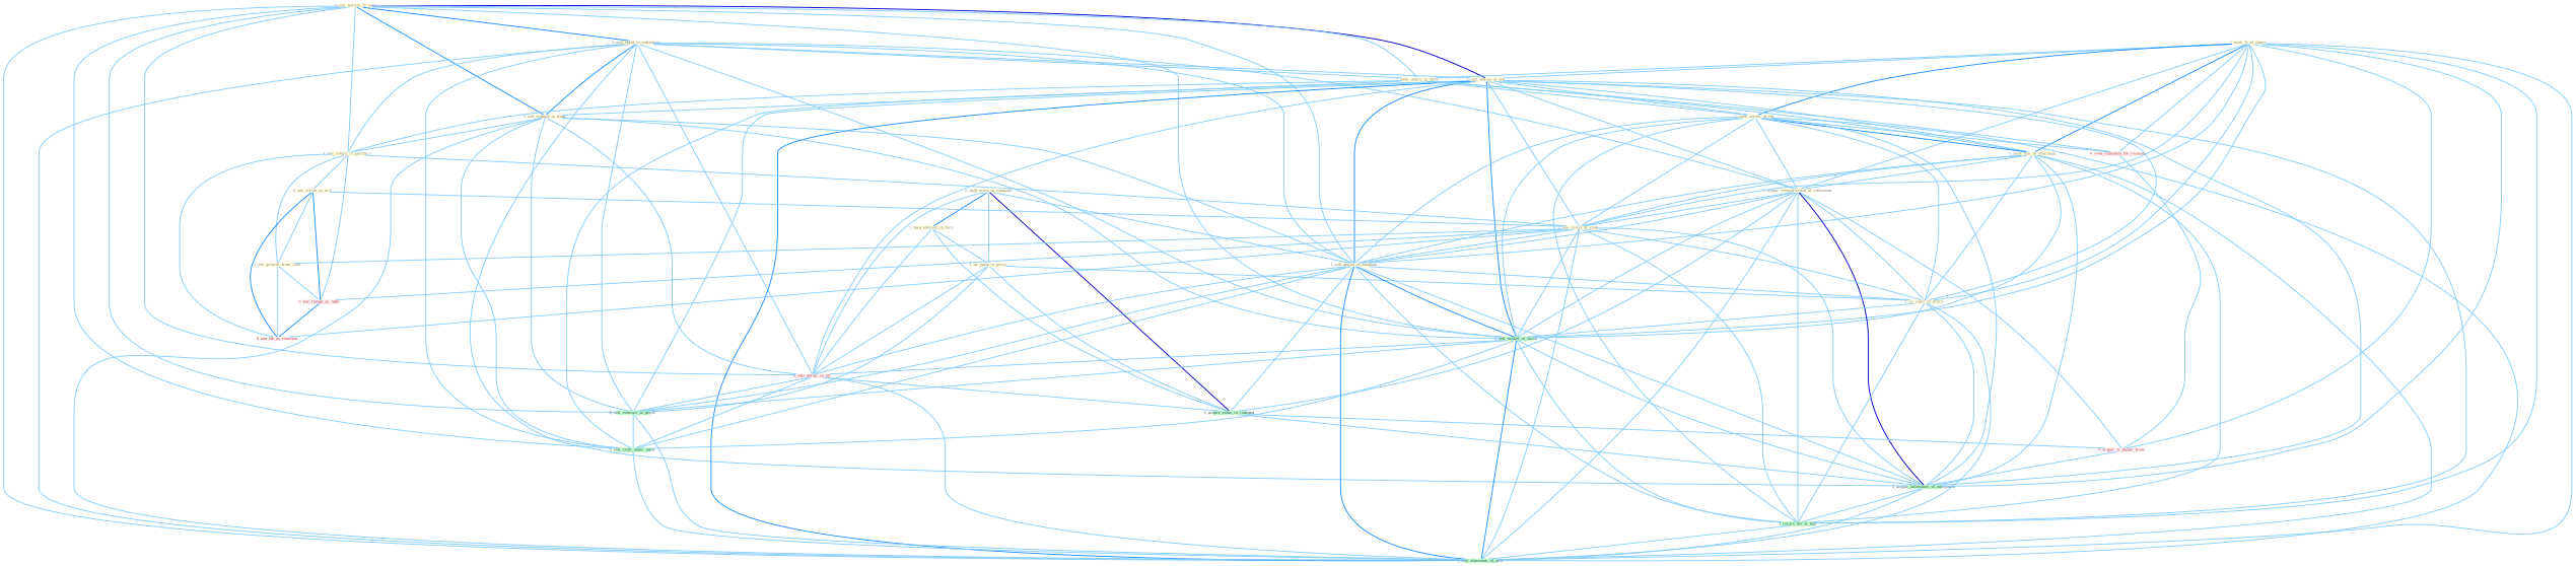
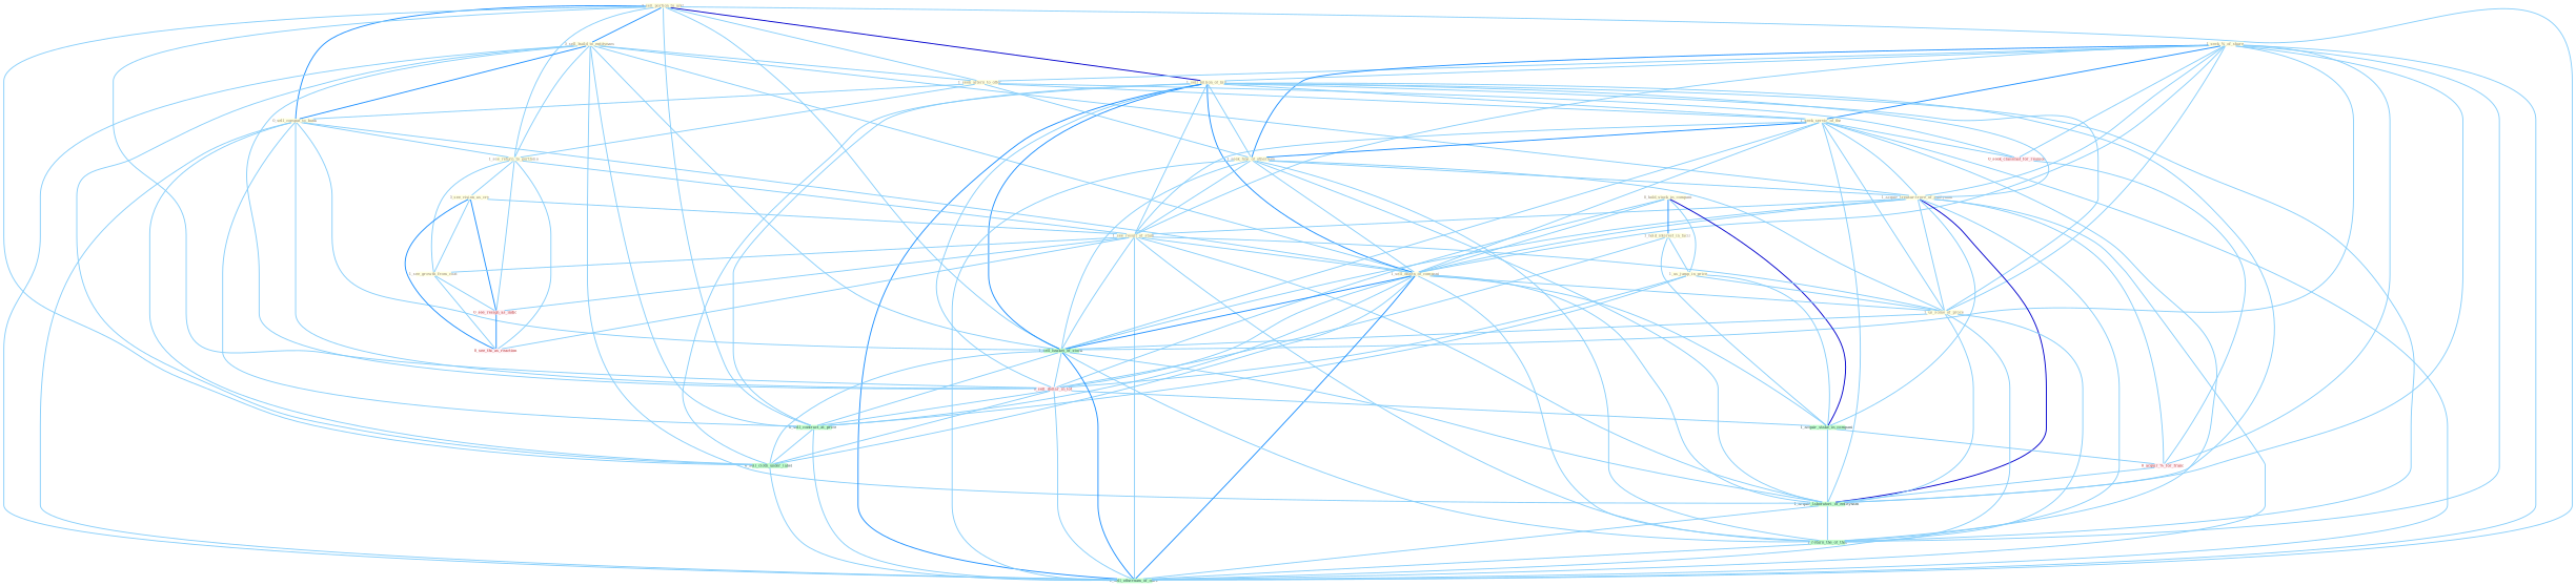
  graph {
    node [color="#ffffe0" fixedsize=true fontcolor="#8b7d6b" fontsize=4 shape=polygon style=filled]
    edge [color="#87cefa" w=1]
    "0_sell_portion_to_unit " [height=.06 width=.5]
    "0_sell_build_to_entitynam " [height=.06 width=.5]
    "1_seek_%_of_share " [height=.06 width=.5]
    "1_sell_billion_of_bill " [height=.06 width=.5]
    "1_seek_altern_to_offer " [height=.06 width=.5]
    "1_seek_servic_of_the " [height=.06 width=.5]
    "1_seek_fine_of_othernum " [height=.06 width=.5]
    "0_sell_comput_to_bank " [height=.06 width=.5]
    "1_see_return_to_portfolio " [height=.06 width=.5]
    "1_acquir_treasur-trove_of_entitynam " [height=.06 width=.5]
    n11 [height=.06 label="0_hold_stock_in_compani" width=.5]
    "1_hold_interest_in_facil " [height=.06 width=.5]
    "1_us_jump_in_price " [height=.06 width=.5]
    "0_see_vision_as_cry " [height=.06 width=.5]
    "1_see_result_of_studi " [height=.06 width=.5]
    "1_see_growth_from_coat " [height=.06 width=.5]
    "1_sell_dozen_of_compani " [height=.06 width=.5]
    "1_us_some_of_proce " [height=.06 width=.5]
    "0_seek_classmat_for_reunion " [color="#fff0f5" fontcolor="#b22222" height=.06 width=.5]
    "0_sell_dollar_in_lot " [color="#fff0f5" fontcolor="#b22222" height=.06 width=.5]
    "0_see_resign_as_indic " [color="#fff0f5" fontcolor="#b22222" height=.06 width=.5]
-   "0_acquir_%_for_franc " [color="#fff0f5" fontcolor="#b22222" height=.06 width=.5 label="0_acquir_%_dollar_franc"]
+   "0_acquir_%_for_franc " [color="#fff0f5" fontcolor="#b22222" height=.06 width=.5]
    "0_see_thi_as_reaction " [color="#fff0f5" fontcolor="#b22222" height=.06 width=.5]
    "1_sell_basket_of_stock " [color="#BDFCC9" fontcolor="#2f4f4f" height=.06 width=.5]
    "0_sell_contract_at_price " [color="#BDFCC9" fontcolor="#2f4f4f" height=.06 width=.5]
    "0_sell_cloth_under_label " [color="#BDFCC9" fontcolor="#2f4f4f" height=.06 width=.5]
    "1_sell_othernum_of_offic " [color="#BDFCC9" fontcolor="#2f4f4f" height=.06 width=.5]
    "1_acquir_laboratori_of_entitynam " [color="#BDFCC9" fontcolor="#2f4f4f" height=.06 width=.5]
    n29 [color="#BDFCC9" fontcolor="#2f4f4f" height=.06 label="1_return_the_of_that" width=.5]
    "1_acquir_stake_in_compani " [color="#BDFCC9" fontcolor="#2f4f4f" height=.06 width=.5]
    subgraph sub_1 {
      "0_sell_portion_to_unit "
      "0_sell_build_to_entitynam "
      "1_seek_%_of_share "
      "1_sell_billion_of_bill "
      "1_seek_altern_to_offer "
      "1_seek_servic_of_the "
      "1_seek_fine_of_othernum "
      "0_sell_comput_to_bank "
      "1_see_return_to_portfolio "
      "1_acquir_treasur-trove_of_entitynam "
      n11
      "1_hold_interest_in_facil "
      "1_us_jump_in_price "
      "0_see_vision_as_cry "
      "1_see_result_of_studi "
      "1_see_growth_from_coat "
      "1_sell_dozen_of_compani "
      "1_us_some_of_proce "
    }
    subgraph sub_2 {
      "0_seek_classmat_for_reunion "
      "0_sell_dollar_in_lot "
      "0_see_resign_as_indic "
      "0_acquir_%_for_franc "
      "0_see_thi_as_reaction "
    }
    "0_sell_portion_to_unit " -- "0_sell_build_to_entitynam " [color="#1e90ff" w=2]
    "0_sell_portion_to_unit " -- "1_sell_billion_of_bill " [color="#0000cd"]
    "0_sell_portion_to_unit " -- "1_seek_altern_to_offer "
    "0_sell_portion_to_unit " -- "0_sell_comput_to_bank " [color="#1e90ff" w=2]
    "0_sell_portion_to_unit " -- "1_see_return_to_portfolio "
-   "0_sell_portion_to_unit " -- "1_sell_dozen_of_compani "
    "0_sell_portion_to_unit " -- "0_sell_dollar_in_lot "
    "0_sell_portion_to_unit " -- "1_sell_basket_of_stock "
    "0_sell_portion_to_unit " -- "0_sell_contract_at_price "
    "0_sell_portion_to_unit " -- "0_sell_cloth_under_label "
    "0_sell_portion_to_unit " -- "1_sell_othernum_of_offic "
-   "0_sell_build_to_entitynam " -- "1_sell_billion_of_bill "
    "0_sell_build_to_entitynam " -- "1_seek_altern_to_offer "
    "0_sell_build_to_entitynam " -- "0_sell_comput_to_bank " [color="#1e90ff" w=2]
    "0_sell_build_to_entitynam " -- "1_see_return_to_portfolio "
    "0_sell_build_to_entitynam " -- "1_acquir_treasur-trove_of_entitynam "
    "0_sell_build_to_entitynam " -- "1_sell_dozen_of_compani "
    "0_sell_build_to_entitynam " -- "0_sell_dollar_in_lot "
    "0_sell_build_to_entitynam " -- "1_sell_basket_of_stock "
    "0_sell_build_to_entitynam " -- "0_sell_contract_at_price "
    "0_sell_build_to_entitynam " -- "0_sell_cloth_under_label "
    "0_sell_build_to_entitynam " -- "1_sell_othernum_of_offic "
    "0_sell_build_to_entitynam " -- "1_acquir_laboratori_of_entitynam "
    "1_seek_%_of_share " -- "1_sell_billion_of_bill "
    "1_seek_%_of_share " -- "1_seek_altern_to_offer "
    "1_seek_%_of_share " -- "1_seek_servic_of_the " [color="#1e90ff" w=2]
    "1_seek_%_of_share " -- "1_seek_fine_of_othernum " [color="#1e90ff" w=2]
    "1_seek_%_of_share " -- "1_acquir_treasur-trove_of_entitynam "
    "1_seek_%_of_share " -- "1_see_result_of_studi "
    "1_seek_%_of_share " -- "1_sell_dozen_of_compani "
    "1_seek_%_of_share " -- "1_us_some_of_proce "
    "1_seek_%_of_share " -- "0_seek_classmat_for_reunion "
    "1_seek_%_of_share " -- "0_acquir_%_for_franc "
    "1_seek_%_of_share " -- "1_sell_basket_of_stock "
    "1_seek_%_of_share " -- "1_sell_othernum_of_offic "
    "1_seek_%_of_share " -- "1_acquir_laboratori_of_entitynam "
    "1_seek_%_of_share " -- n29
    "1_sell_billion_of_bill " -- "1_seek_servic_of_the "
    "1_sell_billion_of_bill " -- "1_seek_fine_of_othernum "
    "1_sell_billion_of_bill " -- "1_acquir_treasur-trove_of_entitynam "
    "1_sell_billion_of_bill " -- "1_see_result_of_studi "
    "1_sell_billion_of_bill " -- "1_sell_dozen_of_compani " [color="#1e90ff" w=2]
    "1_sell_billion_of_bill " -- "1_us_some_of_proce "
    "1_sell_billion_of_bill " -- "0_sell_dollar_in_lot "
    "1_sell_billion_of_bill " -- "1_sell_basket_of_stock " [color="#1e90ff" w=2]
    "1_sell_billion_of_bill " -- "0_sell_contract_at_price "
    "1_sell_billion_of_bill " -- "0_sell_cloth_under_label "
    "1_sell_billion_of_bill " -- "1_sell_othernum_of_offic " [color="#1e90ff" w=2]
    "1_sell_billion_of_bill " -- "1_acquir_laboratori_of_entitynam "
    "1_sell_billion_of_bill " -- n29
    "1_seek_altern_to_offer " -- "1_seek_servic_of_the "
    "1_seek_altern_to_offer " -- "1_seek_fine_of_othernum "
    "1_seek_altern_to_offer " -- "0_sell_comput_to_bank "
    "1_seek_altern_to_offer " -- "1_see_return_to_portfolio "
    "1_seek_altern_to_offer " -- "0_seek_classmat_for_reunion "
    "1_seek_servic_of_the " -- "1_seek_fine_of_othernum " [color="#1e90ff" w=2]
    "1_seek_servic_of_the " -- "1_acquir_treasur-trove_of_entitynam "
    "1_seek_servic_of_the " -- "1_see_result_of_studi "
    "1_seek_servic_of_the " -- "1_sell_dozen_of_compani "
    "1_seek_servic_of_the " -- "1_us_some_of_proce "
    "1_seek_servic_of_the " -- "0_seek_classmat_for_reunion "
    "1_seek_servic_of_the " -- "1_sell_basket_of_stock "
    "1_seek_servic_of_the " -- "1_sell_othernum_of_offic "
    "1_seek_servic_of_the " -- "1_acquir_laboratori_of_entitynam "
    "1_seek_servic_of_the " -- n29
    "1_seek_fine_of_othernum " -- "1_acquir_treasur-trove_of_entitynam "
    "1_seek_fine_of_othernum " -- "1_see_result_of_studi "
    "1_seek_fine_of_othernum " -- "1_sell_dozen_of_compani "
    "1_seek_fine_of_othernum " -- "1_us_some_of_proce "
    "1_seek_fine_of_othernum " -- "1_sell_basket_of_stock "
    "1_seek_fine_of_othernum " -- "1_sell_othernum_of_offic "
    "1_seek_fine_of_othernum " -- "1_acquir_laboratori_of_entitynam "
    "1_seek_fine_of_othernum " -- n29
    "0_sell_comput_to_bank " -- "1_see_return_to_portfolio "
    "0_sell_comput_to_bank " -- "1_sell_dozen_of_compani "
    "0_sell_comput_to_bank " -- "0_sell_dollar_in_lot "
    "0_sell_comput_to_bank " -- "1_sell_basket_of_stock "
    "0_sell_comput_to_bank " -- "0_sell_contract_at_price "
    "0_sell_comput_to_bank " -- "0_sell_cloth_under_label "
    "0_sell_comput_to_bank " -- "1_sell_othernum_of_offic "
    "1_see_return_to_portfolio " -- "0_see_vision_as_cry "
    "1_see_return_to_portfolio " -- "1_see_result_of_studi "
    "1_see_return_to_portfolio " -- "1_see_growth_from_coat "
    "1_see_return_to_portfolio " -- "0_see_resign_as_indic "
    "1_see_return_to_portfolio " -- "0_see_thi_as_reaction "
    "1_acquir_treasur-trove_of_entitynam " -- "1_see_result_of_studi "
    "1_acquir_treasur-trove_of_entitynam " -- "1_sell_dozen_of_compani "
    "1_acquir_treasur-trove_of_entitynam " -- "1_us_some_of_proce "
    "1_acquir_treasur-trove_of_entitynam " -- "0_acquir_%_for_franc "
    "1_acquir_treasur-trove_of_entitynam " -- "1_sell_basket_of_stock "
    "1_acquir_treasur-trove_of_entitynam " -- "1_sell_othernum_of_offic "
    "1_acquir_treasur-trove_of_entitynam " -- "1_acquir_laboratori_of_entitynam " [color="#0000cd" w=3]
    "1_acquir_treasur-trove_of_entitynam " -- n29
    "1_acquir_treasur-trove_of_entitynam " -- "1_acquir_stake_in_compani "
    n11 -- "1_hold_interest_in_facil " [color="#1e90ff" w=2]
    n11 -- "1_us_jump_in_price "
    n11 -- "1_sell_dozen_of_compani "
    n11 -- "0_sell_dollar_in_lot "
    n11 -- "1_acquir_stake_in_compani " [color="#0000cd" w=3]
    "1_hold_interest_in_facil " -- "1_us_jump_in_price "
    "1_hold_interest_in_facil " -- "0_sell_dollar_in_lot "
    "1_hold_interest_in_facil " -- "1_acquir_stake_in_compani "
    "1_us_jump_in_price " -- "1_us_some_of_proce "
    "1_us_jump_in_price " -- "0_sell_dollar_in_lot "
    "1_us_jump_in_price " -- "0_sell_contract_at_price "
    "1_us_jump_in_price " -- "1_acquir_stake_in_compani "
    "0_see_vision_as_cry " -- "1_see_result_of_studi "
    "0_see_vision_as_cry " -- "1_see_growth_from_coat "
    "0_see_vision_as_cry " -- "0_see_resign_as_indic " [color="#1e90ff" w=2]
    "0_see_vision_as_cry " -- "0_see_thi_as_reaction " [color="#1e90ff" w=2]
    "1_see_result_of_studi " -- "1_see_growth_from_coat "
    "1_see_result_of_studi " -- "1_sell_dozen_of_compani "
    "1_see_result_of_studi " -- "1_us_some_of_proce "
    "1_see_result_of_studi " -- "0_see_resign_as_indic "
    "1_see_result_of_studi " -- "0_see_thi_as_reaction "
    "1_see_result_of_studi " -- "1_sell_basket_of_stock "
    "1_see_result_of_studi " -- "1_sell_othernum_of_offic "
    "1_see_result_of_studi " -- "1_acquir_laboratori_of_entitynam "
    "1_see_result_of_studi " -- n29
    "1_see_growth_from_coat " -- "0_see_resign_as_indic "
    "1_see_growth_from_coat " -- "0_see_thi_as_reaction "
    "1_sell_dozen_of_compani " -- "1_us_some_of_proce "
    "1_sell_dozen_of_compani " -- "0_sell_dollar_in_lot "
    "1_sell_dozen_of_compani " -- "1_sell_basket_of_stock " [color="#1e90ff" w=2]
    "1_sell_dozen_of_compani " -- "0_sell_contract_at_price "
    "1_sell_dozen_of_compani " -- "0_sell_cloth_under_label "
    "1_sell_dozen_of_compani " -- "1_sell_othernum_of_offic " [color="#1e90ff" w=2]
    "1_sell_dozen_of_compani " -- "1_acquir_laboratori_of_entitynam "
    "1_sell_dozen_of_compani " -- n29
    "1_sell_dozen_of_compani " -- "1_acquir_stake_in_compani "
    "1_us_some_of_proce " -- "1_sell_basket_of_stock "
    "1_us_some_of_proce " -- "1_sell_othernum_of_offic "
    "1_us_some_of_proce " -- "1_acquir_laboratori_of_entitynam "
    "1_us_some_of_proce " -- n29
    "0_seek_classmat_for_reunion " -- "0_acquir_%_for_franc "
    "0_sell_dollar_in_lot " -- "0_sell_contract_at_price "
    "0_sell_dollar_in_lot " -- "0_sell_cloth_under_label "
    "0_sell_dollar_in_lot " -- "1_sell_othernum_of_offic "
    "0_sell_dollar_in_lot " -- "1_acquir_stake_in_compani "
    "0_see_resign_as_indic " -- "0_see_thi_as_reaction " [color="#1e90ff" w=2]
    "0_acquir_%_for_franc " -- "1_acquir_laboratori_of_entitynam "
    "1_sell_basket_of_stock " -- "0_sell_dollar_in_lot "
    "1_sell_basket_of_stock " -- "0_sell_contract_at_price "
    "1_sell_basket_of_stock " -- "0_sell_cloth_under_label "
    "1_sell_basket_of_stock " -- "1_sell_othernum_of_offic " [color="#1e90ff" w=2]
    "1_sell_basket_of_stock " -- "1_acquir_laboratori_of_entitynam "
    "1_sell_basket_of_stock " -- n29
    "0_sell_contract_at_price " -- "0_sell_cloth_under_label "
    "0_sell_contract_at_price " -- "1_sell_othernum_of_offic "
    "0_sell_cloth_under_label " -- "1_sell_othernum_of_offic "
    "1_acquir_laboratori_of_entitynam " -- "1_sell_othernum_of_offic "
    "1_acquir_laboratori_of_entitynam " -- n29
    n29 -- "1_sell_othernum_of_offic "
    "1_acquir_stake_in_compani " -- "0_acquir_%_for_franc "
    "1_acquir_stake_in_compani " -- "1_acquir_laboratori_of_entitynam "
  }
